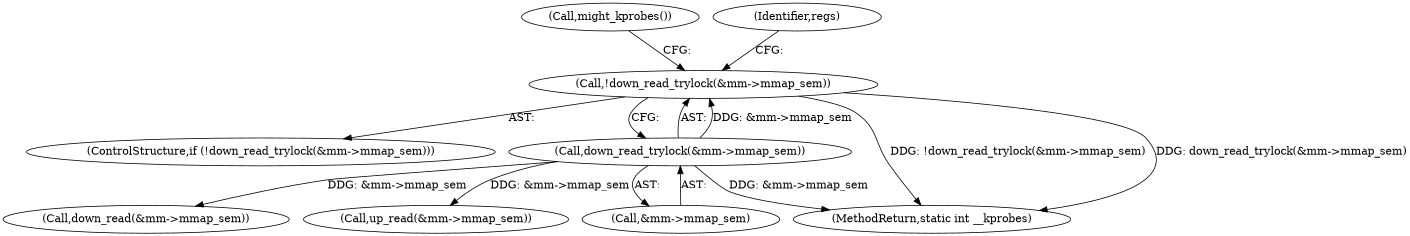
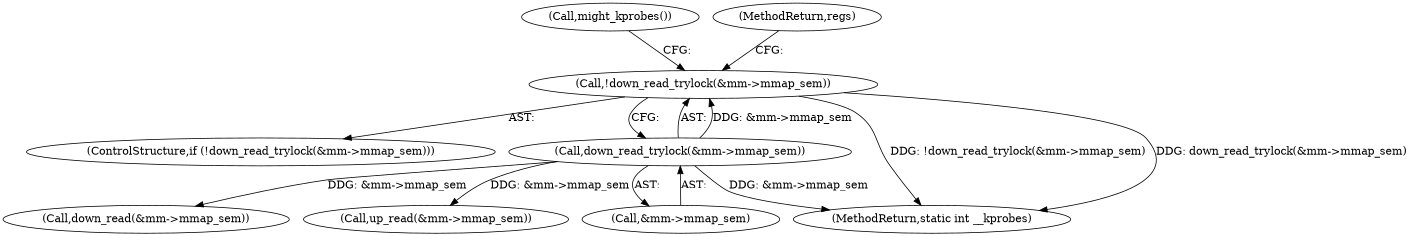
  digraph {
    n1 [label="(Call,!down_read_trylock(&mm->mmap_sem))"]
    n2 [label="(Call,down_read_trylock(&mm->mmap_sem))"]
    n3 [label="(ControlStructure,if (!down_read_trylock(&mm->mmap_sem)))"]
    n4 [label="(MethodReturn,static int __kprobes)"]
    n5 [label="(Call,down_read(&mm->mmap_sem))"]
    n6 [label="(Call,up_read(&mm->mmap_sem))"]
    n7 [label="(Call,&mm->mmap_sem)"]
    n8 [label="(Call,might_kprobes())"]
-   n9 [label="(Identifier,regs)"]
+   n9 [label="(MethodReturn,regs)"]
    n1 -> n2 [label="CFG: "]
    n1 -> n3 [label="AST: "]
    n1 -> n4 [label="DDG: !down_read_trylock(&mm->mmap_sem)"]
    n1 -> n4 [label="DDG: down_read_trylock(&mm->mmap_sem)"]
    n2 -> n1 [label="AST: "]
    n2 -> n1 [label="DDG: &mm->mmap_sem"]
    n2 -> n4 [label="DDG: &mm->mmap_sem"]
    n2 -> n5 [label="DDG: &mm->mmap_sem"]
    n2 -> n6 [label="DDG: &mm->mmap_sem"]
    n2 -> n7 [label="AST: "]
    n7 -> n2 [label="AST: "]
    n8 -> n1 [label="CFG: "]
    n9 -> n1 [label="CFG: "]
  }
